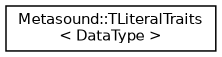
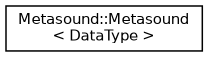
  digraph {
    rankdir=LR
-   n1 [color=black fillcolor=white fontname=Helvetica fontsize=10 height=0.2 label="Metasound::TLiteralTraits\l\< DataType \>" shape=box style=filled width=0.4]
+   n1 [color=black fillcolor=white fontname=Helvetica fontsize=10 height=0.2 label="Metasound::Metasound\l\< DataType \>" shape=box style=filled width=0.4]
  }
